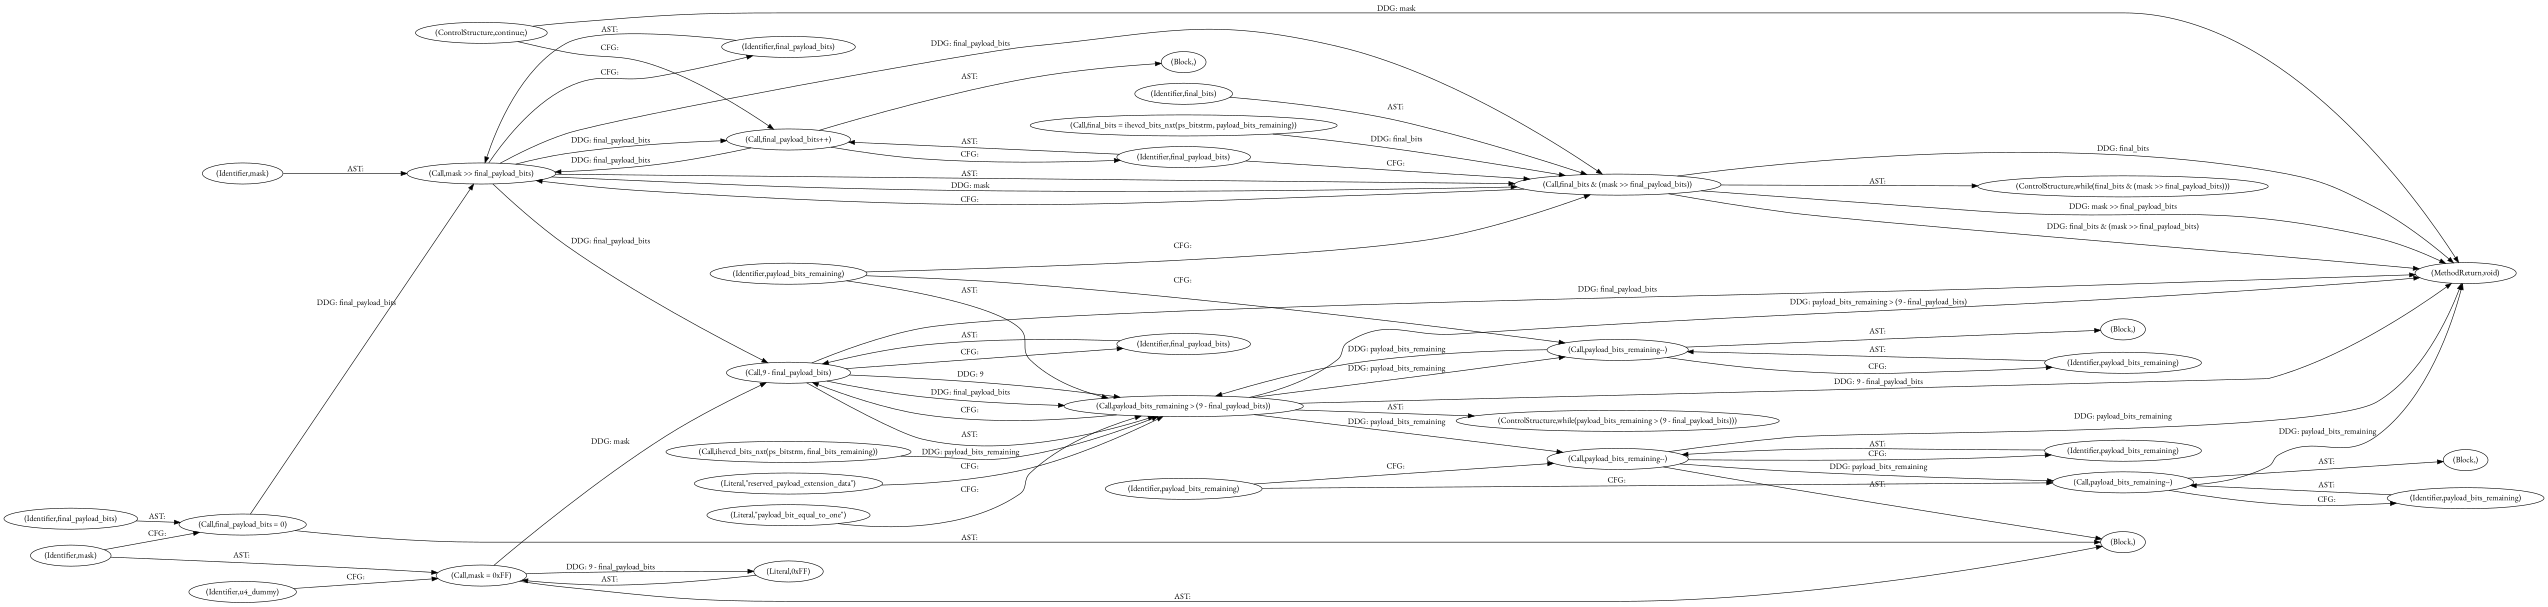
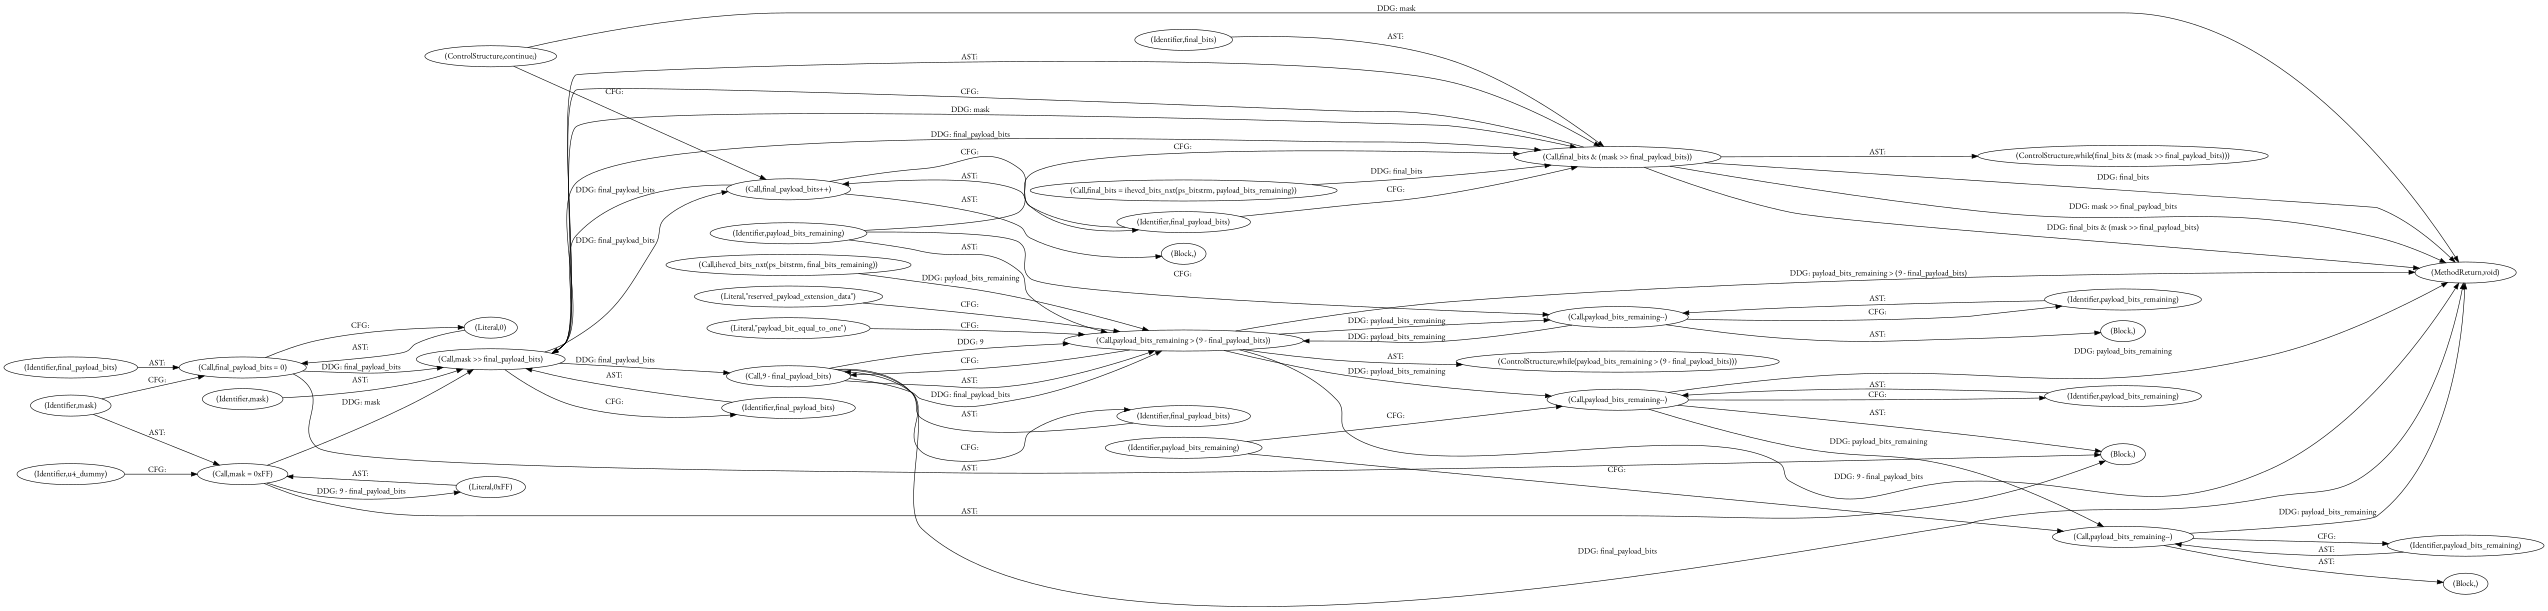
  digraph {
    fontname="EB Garamond"
    rankdir=LR
    node [fontname="EB Garamond"]
    edge [fontname="EB Garamond"]
    n1 [label="(Call,mask >> final_payload_bits)"]
    n2 [label="(Call,final_payload_bits++)"]
    n3 [label="(Call,final_bits & (mask >> final_payload_bits))"]
    n4 [label="(Call,9 - final_payload_bits)"]
    n5 [label="(Identifier,final_payload_bits)"]
    n6 [label="(Identifier,final_payload_bits)"]
    n7 [label="(Block,)"]
    n8 [label="(MethodReturn,void)"]
    n9 [label="(ControlStructure,while(final_bits & (mask >> final_payload_bits)))"]
    n10 [label="(Call,payload_bits_remaining > (9 - final_payload_bits))"]
    n11 [label="(Identifier,final_payload_bits)"]
    n12 [label="(Call,mask = 0xFF)"]
    n13 [label="(Literal,0xFF)"]
    n14 [label="(Block,)"]
    n15 [label="(Call,final_payload_bits = 0)"]
+   n16 [label="(Literal,0)"]
    n17 [label="(Call,payload_bits_remaining--)"]
    n18 [label="(Call,payload_bits_remaining--)"]
    n19 [label="(ControlStructure,while(payload_bits_remaining > (9 - final_payload_bits)))"]
    n20 [label="(Identifier,payload_bits_remaining)"]
    n21 [label="(Block,)"]
    n22 [label="(Call,payload_bits_remaining--)"]
    n23 [label="(Identifier,payload_bits_remaining)"]
    n24 [label="(Identifier,payload_bits_remaining)"]
    n25 [label="(Block,)"]
    n26 [label="(Literal,\"payload_bit_equal_to_one\")"]
    n27 [label="(Identifier,mask)"]
    n28 [label="(Identifier,payload_bits_remaining)"]
    n29 [label="(Call,ihevcd_bits_nxt(ps_bitstrm, final_bits_remaining))"]
    n30 [label="(Literal,\"reserved_payload_extension_data\")"]
    n31 [label="(Identifier,final_payload_bits)"]
    n32 [label="(Identifier,final_bits)"]
    n33 [label="(ControlStructure,continue;)"]
    n34 [label="(Identifier,mask)"]
    n35 [label="(Identifier,payload_bits_remaining)"]
    n36 [label="(Identifier,u4_dummy)"]
    n37 [label="(Call,final_bits = ihevcd_bits_nxt(ps_bitstrm, payload_bits_remaining))"]
    n1 -> n2 [label="DDG: final_payload_bits"]
    n1 -> n3 [label="AST: "]
    n1 -> n3 [label="DDG: mask"]
    n1 -> n3 [label="DDG: final_payload_bits"]
    n1 -> n4 [label="DDG: final_payload_bits"]
    n1 -> n5 [label="CFG: "]
    n2 -> n1 [label="DDG: final_payload_bits"]
    n2 -> n6 [label="CFG: "]
    n2 -> n7 [label="AST: "]
    n3 -> n1 [label="CFG: "]
    n3 -> n8 [label="DDG: final_bits"]
    n3 -> n8 [label="DDG: mask >> final_payload_bits"]
    n3 -> n8 [label="DDG: final_bits & (mask >> final_payload_bits)"]
    n3 -> n9 [label="AST: "]
    n4 -> n8 [label="DDG: final_payload_bits"]
    n4 -> n10 [label="AST: "]
    n4 -> n10 [label="DDG: 9"]
    n4 -> n10 [label="DDG: final_payload_bits"]
    n4 -> n11 [label="CFG: "]
    n5 -> n1 [label="AST: "]
    n6 -> n2 [label="AST: "]
    n6 -> n3 [label="CFG: "]
    n10 -> n4 [label="CFG: "]
    n10 -> n8 [label="DDG: 9 - final_payload_bits"]
    n10 -> n8 [label="DDG: payload_bits_remaining > (9 - final_payload_bits)"]
    n10 -> n17 [label="DDG: payload_bits_remaining"]
    n10 -> n18 [label="DDG: payload_bits_remaining"]
    n10 -> n19 [label="AST: "]
    n11 -> n4 [label="AST: "]
-   n12 -> n4 [label="DDG: mask"]
+   n12 -> n1 [label="DDG: mask"]
    n12 -> n13 [label="DDG: 9 - final_payload_bits"]
    n12 -> n14 [label="AST: "]
    n13 -> n12 [label="AST: "]
    n15 -> n1 [label="DDG: final_payload_bits"]
    n15 -> n14 [label="AST: "]
+   n15 -> n16 [label="CFG: "]
+   n16 -> n15 [label="AST: "]
    n17 -> n10 [label="DDG: payload_bits_remaining"]
    n17 -> n20 [label="CFG: "]
    n17 -> n21 [label="AST: "]
    n18 -> n8 [label="DDG: payload_bits_remaining"]
    n18 -> n14 [label="AST: "]
    n18 -> n22 [label="DDG: payload_bits_remaining"]
    n18 -> n23 [label="CFG: "]
    n20 -> n17 [label="AST: "]
    n22 -> n8 [label="DDG: payload_bits_remaining"]
    n22 -> n24 [label="CFG: "]
    n22 -> n25 [label="AST: "]
    n23 -> n18 [label="AST: "]
    n24 -> n22 [label="AST: "]
    n26 -> n10 [label="CFG: "]
    n27 -> n1 [label="AST: "]
    n28 -> n3 [label="CFG: "]
    n28 -> n10 [label="AST: "]
    n28 -> n17 [label="CFG: "]
    n29 -> n10 [label="DDG: payload_bits_remaining"]
    n30 -> n10 [label="CFG: "]
    n31 -> n15 [label="AST: "]
    n32 -> n3 [label="AST: "]
    n33 -> n2 [label="CFG: "]
    n33 -> n8 [label="DDG: mask"]
    n34 -> n12 [label="AST: "]
    n34 -> n15 [label="CFG: "]
    n35 -> n18 [label="CFG: "]
    n35 -> n22 [label="CFG: "]
    n36 -> n12 [label="CFG: "]
    n37 -> n3 [label="DDG: final_bits"]
  }
